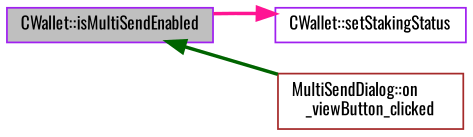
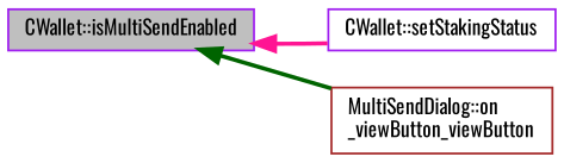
  digraph {
    fontname=Oswald
    rankdir=LR
    node [color=purple fillcolor=white fontname=Oswald fontsize=10 shape=record style=filled]
    edge [dir=back fontname=Oswald fontsize=10 labelfontname=Helvetica labelfontsize=10 style=bold]
    n1 [fillcolor=grey75 fontcolor=black height=0.2 label="CWallet::isMultiSendEnabled" width=0.4]
    n2 [height=0.2 label="CWallet::setStakingStatus" width=0.4]
-   n3 [color=brown height=0.2 label="MultiSendDialog::on\l_viewButton_clicked" width=0.4]
-   n2 -> n1 [color=deeppink]
+   n3 [color=brown height=0.2 label="MultiSendDialog::on\l_viewButton_viewButton" width=0.4]
+   n1 -> n2 [color=deeppink]
    n1 -> n3 [color=darkgreen]
  }
